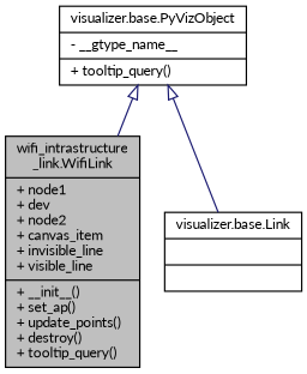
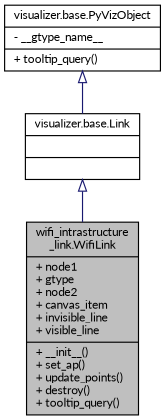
  digraph {
    fontname=Lato
    node [color=black fillcolor=white fontname=Lato fontsize=10 shape=record style=filled]
    edge [arrowtail=onormal color=midnightblue dir=back fontname=Lato fontsize=10 labelfontname=Helvetica labelfontsize=10 style=solid]
-   n1 [fillcolor=grey75 fontcolor=black height=0.2 label="{wifi_intrastructure\l_link.WifiLink\n|+ node1\l+ dev\l+ node2\l+ canvas_item\l+ invisible_line\l+ visible_line\l|+ __init__()\l+ set_ap()\l+ update_points()\l+ destroy()\l+ tooltip_query()\l}" width=0.4]
+   n1 [fillcolor=grey75 fontcolor=black height=0.2 label="{wifi_intrastructure\l_link.WifiLink\n|+ node1\l+ gtype\l+ node2\l+ canvas_item\l+ invisible_line\l+ visible_line\l|+ __init__()\l+ set_ap()\l+ update_points()\l+ destroy()\l+ tooltip_query()\l}" width=0.4]
    n2 [height=0.2 label="{visualizer.base.Link\n||}" width=0.4]
    n3 [height=0.2 label="{visualizer.base.PyVizObject\n|- __gtype_name__\l|+ tooltip_query()\l}" width=0.4]
-   n3 -> n1
+   n2 -> n1
    n3 -> n2
  }
